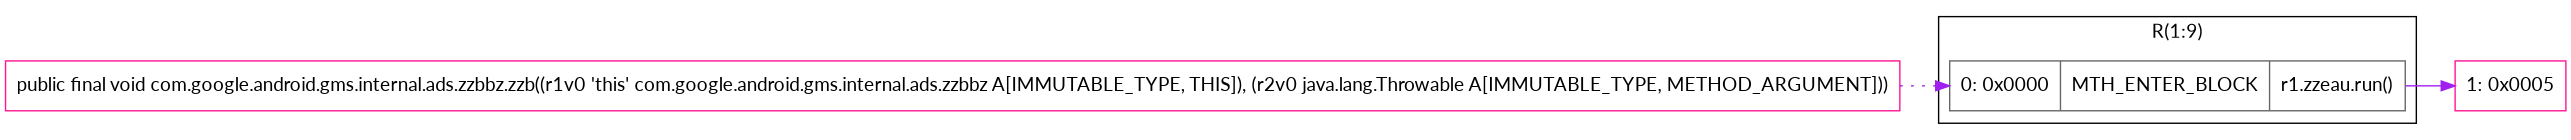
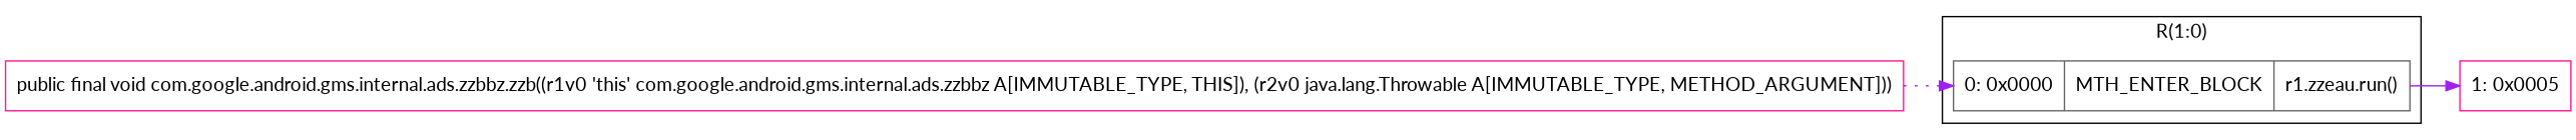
  digraph {
    rankdir=LR
    fontname=Lato
    node [color=deeppink shape=record fontname=Lato]
    edge [color=purple fontname=Lato]
    n1 [color=gray40 label="{0\:\ 0x0000|MTH_ENTER_BLOCK\l|r1.zzeau.run()\l}"]
    n2 [label="{1\:\ 0x0005}"]
    n3 [label="{public final void com.google.android.gms.internal.ads.zzbbz.zzb((r1v0 'this' com.google.android.gms.internal.ads.zzbbz A[IMMUTABLE_TYPE, THIS]), (r2v0 java.lang.Throwable A[IMMUTABLE_TYPE, METHOD_ARGUMENT])) }"]
    subgraph cluster_1 {
-     label="R(1:9)"
+     label="R(1:0)"
      n1
    }
    n1 -> n2 [style=solid]
    n3 -> n1 [style=dotted]
  }
